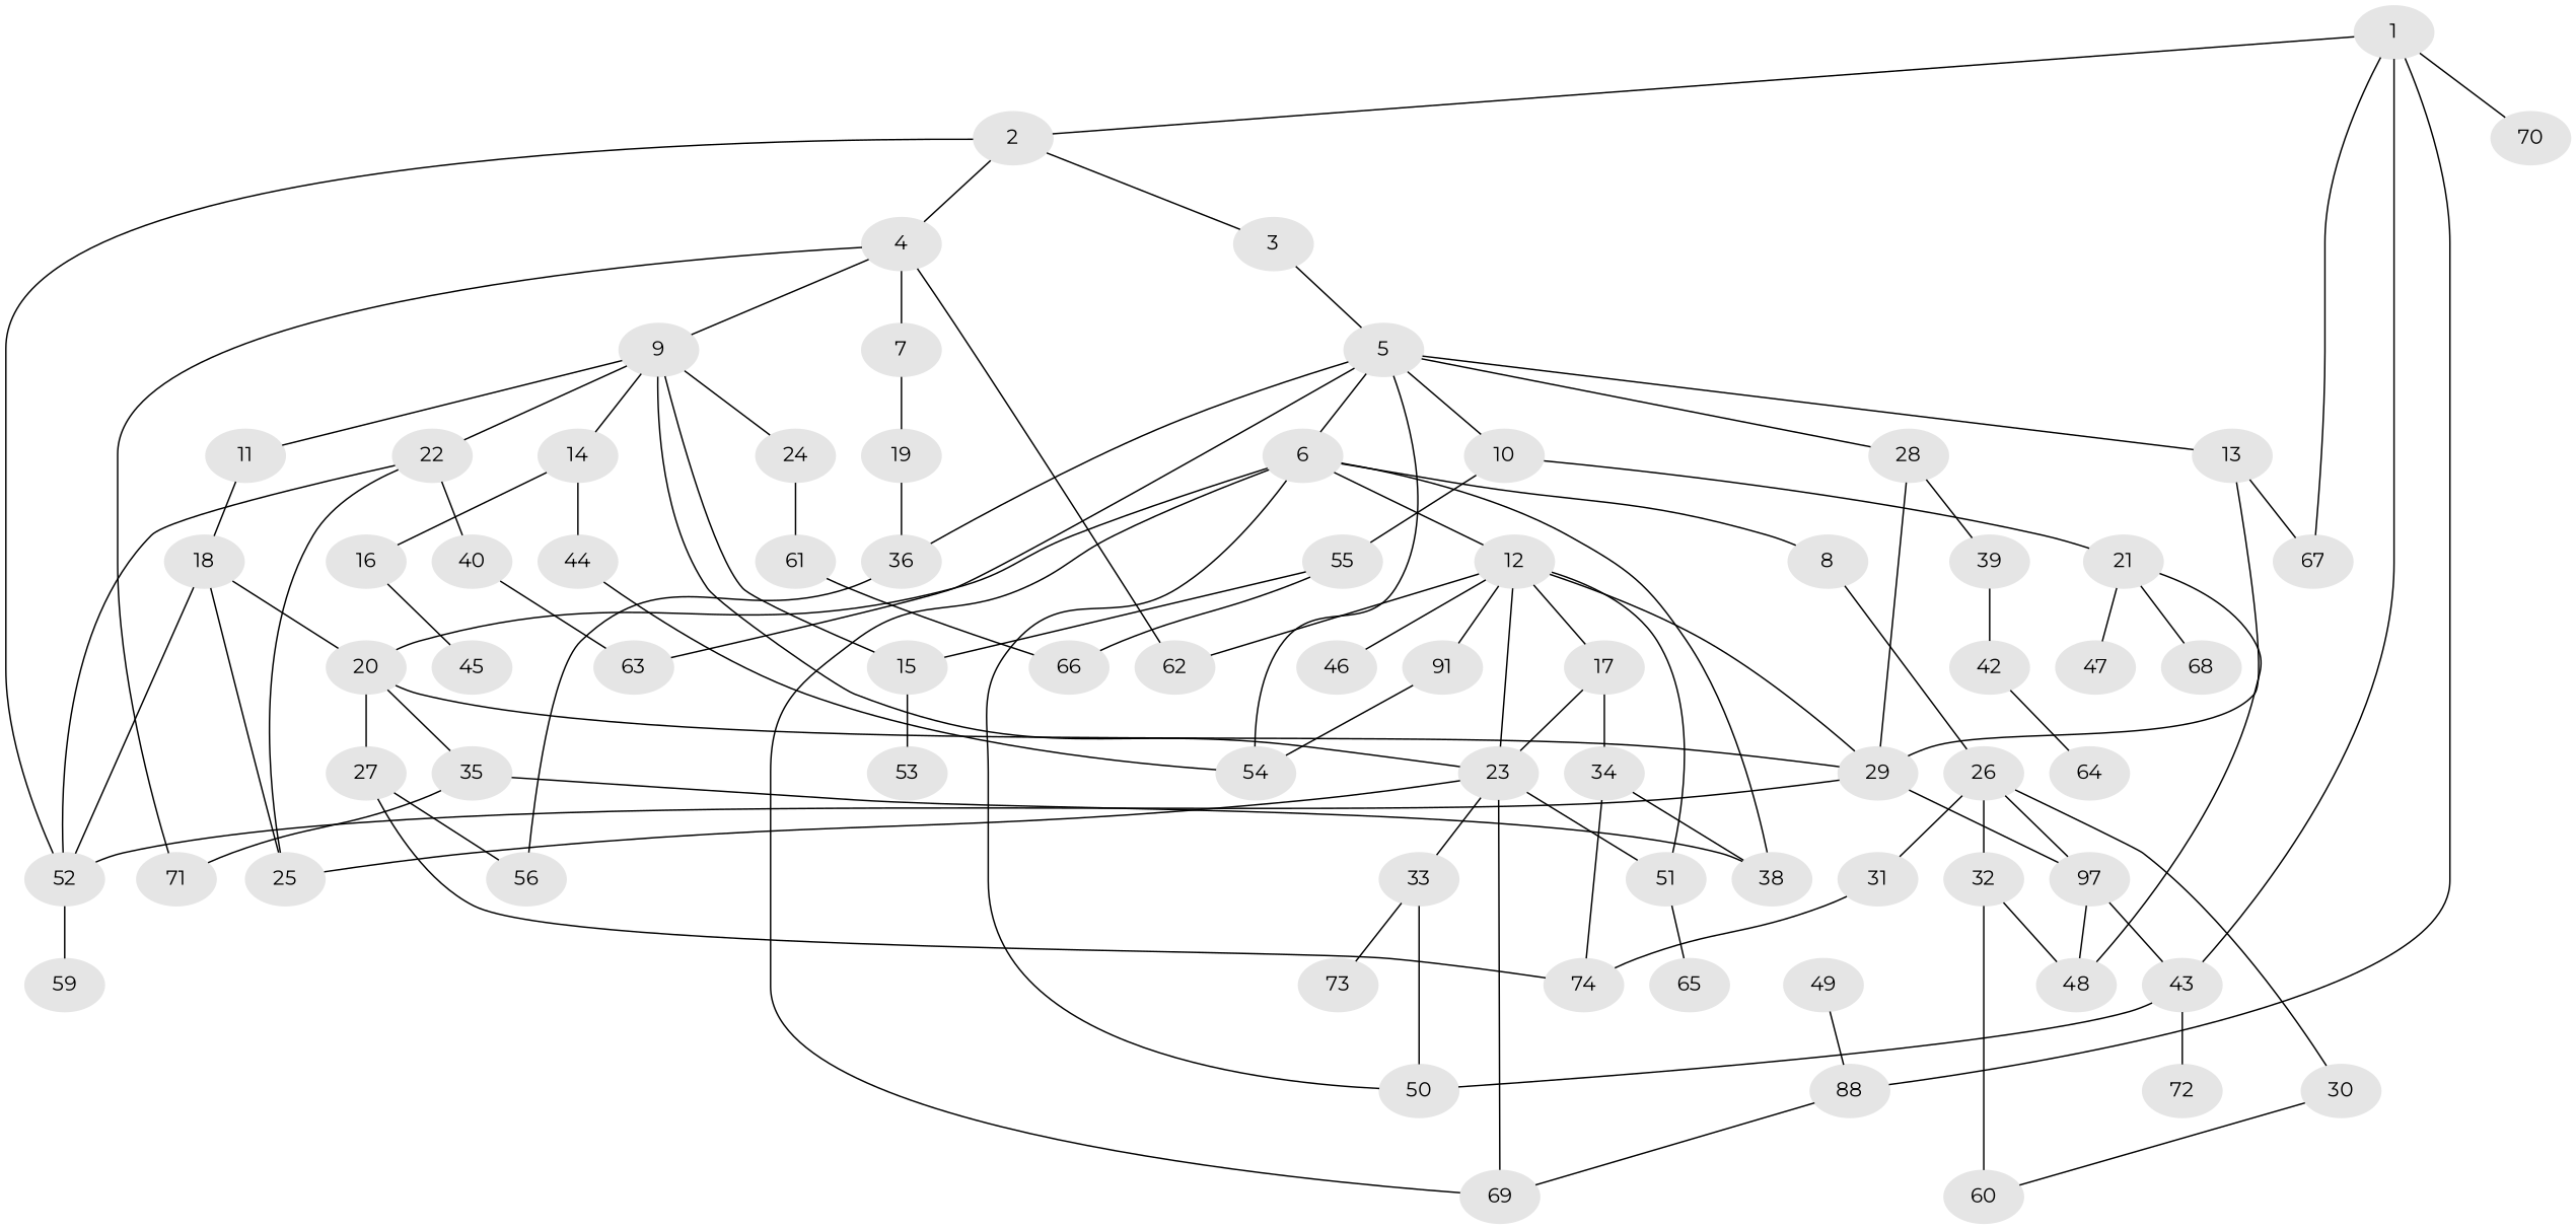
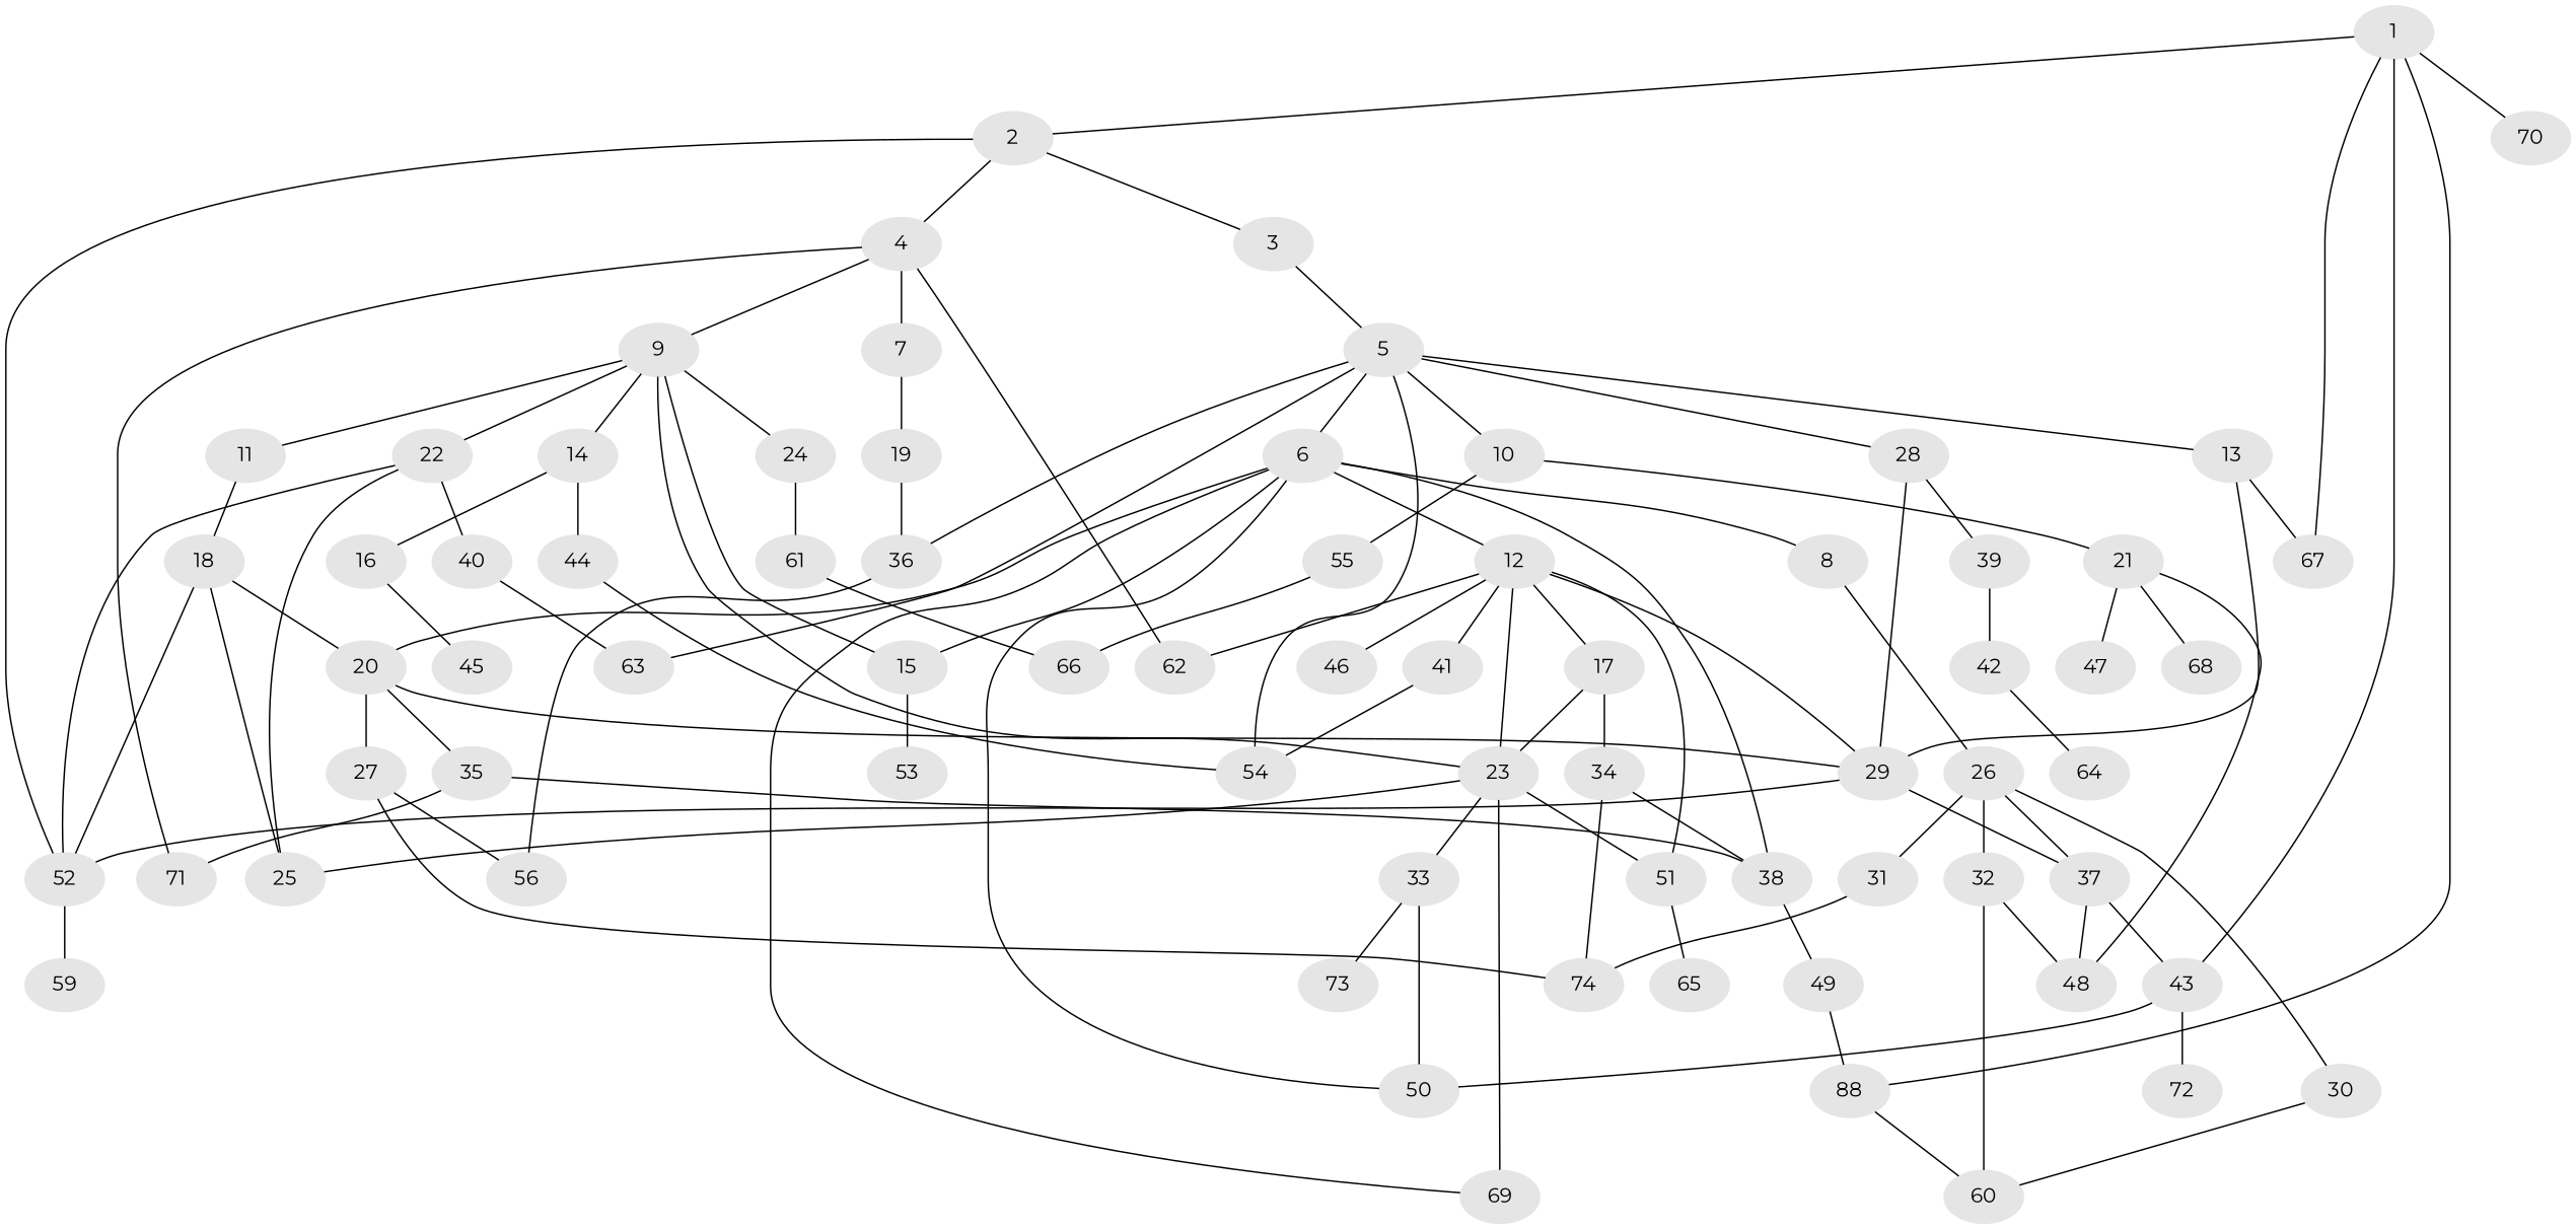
  graph {
    fontname=Montserrat
    node [color=gray90 fontname=Montserrat style=filled]
    edge [fontname=Montserrat]
    1
    2
    43
    n4 [label=88]
    67
    70
    3
    4
    52
    29
-   37 [label=97]
+   37
    50
    72
    69
    5
    7
    9
    62
    71
    59
    6
    10
    13
    28
    36
    54
    63
    19
    15
    11
    14
    22
    23
    24
    8
    12
    20
    38
    21
    55
    39
    56
    26
    17
-   41 [label=91]
+   41
    46
    51
    53
    27
    35
    49
    30
    31
    32
    18
    16
    44
    25
    40
    33
    61
    47
    48
    68
    66
    34
    65
    45
    74
    73
    60
    42
    64
    1 -- 2
    1 -- 43
    1 -- n4
    1 -- 67
    1 -- 70
    2 -- 3
    2 -- 4
    2 -- 52
    43 -- 50
    43 -- 72
-   n4 -- 69
+   n4 -- 60
    3 -- 5
    4 -- 7
    4 -- 9
    4 -- 62
    4 -- 71
    52 -- 59
    29 -- 52
    29 -- 37
    37 -- 43
    37 -- 48
    5 -- 6
    5 -- 10
    5 -- 13
    5 -- 28
    5 -- 36
    5 -- 54
    5 -- 63
    7 -- 19
    9 -- 15
    9 -- 11
    9 -- 14
    9 -- 22
    9 -- 23
    9 -- 24
    6 -- 50
    6 -- 69
-   55 -- 15
+   6 -- 15
    6 -- 8
    6 -- 12
    6 -- 20
    6 -- 38
    10 -- 21
    10 -- 55
    13 -- 67
    13 -- 29
    28 -- 29
    28 -- 39
    36 -- 56
    19 -- 36
    15 -- 53
    11 -- 18
    14 -- 16
    14 -- 44
    22 -- 52
    22 -- 25
    22 -- 40
    23 -- 69
    23 -- 51
    23 -- 25
    23 -- 33
    24 -- 61
    8 -- 26
    12 -- 29
    12 -- 62
    12 -- 23
    12 -- 17
    12 -- 41
    12 -- 46
    12 -- 51
    20 -- 29
    20 -- 27
    20 -- 35
+   38 -- 49
    21 -- 47
    21 -- 48
    21 -- 68
    55 -- 66
    39 -- 42
    26 -- 37
    26 -- 30
    26 -- 31
    26 -- 32
    17 -- 23
    17 -- 34
    41 -- 54
    51 -- 65
    27 -- 56
    27 -- 74
    35 -- 71
    35 -- 38
    49 -- n4
    30 -- 60
    31 -- 74
    32 -- 48
    32 -- 60
    18 -- 52
    18 -- 20
    18 -- 25
    16 -- 45
    44 -- 54
    40 -- 63
    33 -- 50
    33 -- 73
    61 -- 66
    34 -- 38
    34 -- 74
    42 -- 64
  }
